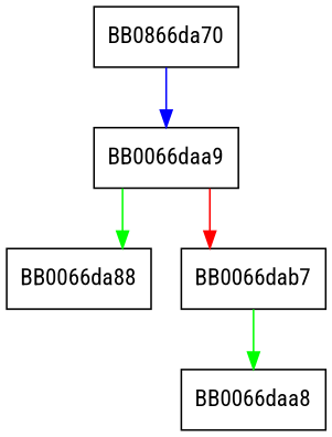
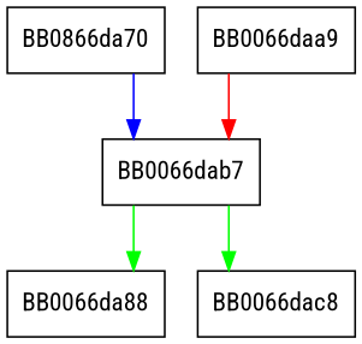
  digraph {
    fontname="Roboto Condensed"
    splines=ortho
    node [fontname="Roboto Condensed" shape=box]
    edge [color=green fontname="Roboto Condensed"]
    n1 [label=BB0866da70]
    BB0066daa9
    BB0066da88
    BB0066dab7
-   BB0066dac8 [label=BB0066daa8]
-   n1 -> BB0066daa9 [color=blue]
-   BB0066daa9 -> BB0066da88
+   BB0066dac8
+   n1 -> BB0066dab7 [color=blue]
+   BB0066dab7 -> BB0066da88
    BB0066daa9 -> BB0066dab7 [color=red]
    BB0066dab7 -> BB0066dac8
  }
